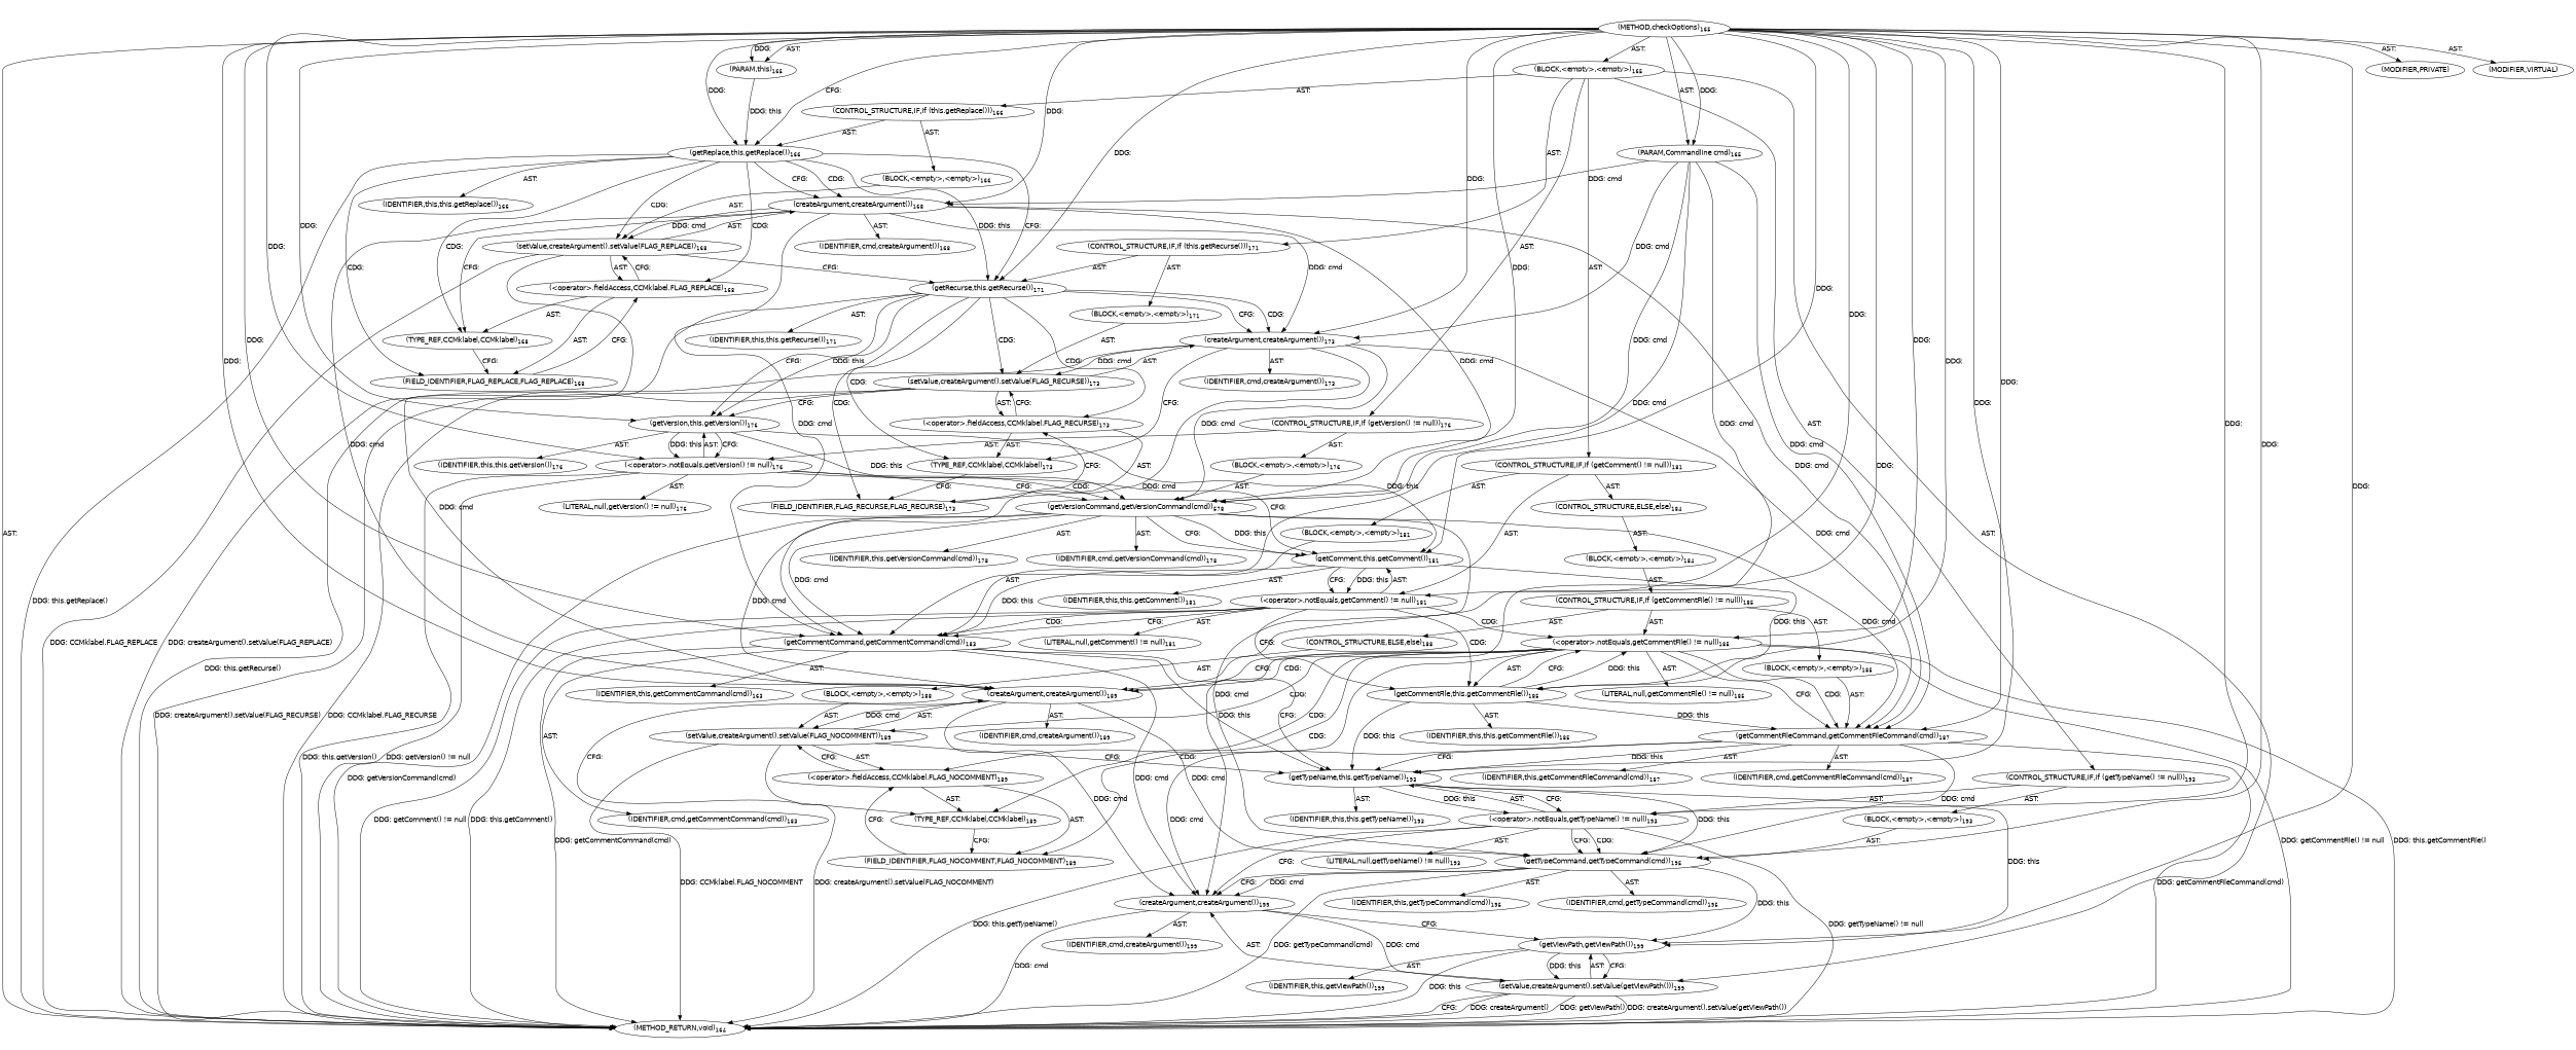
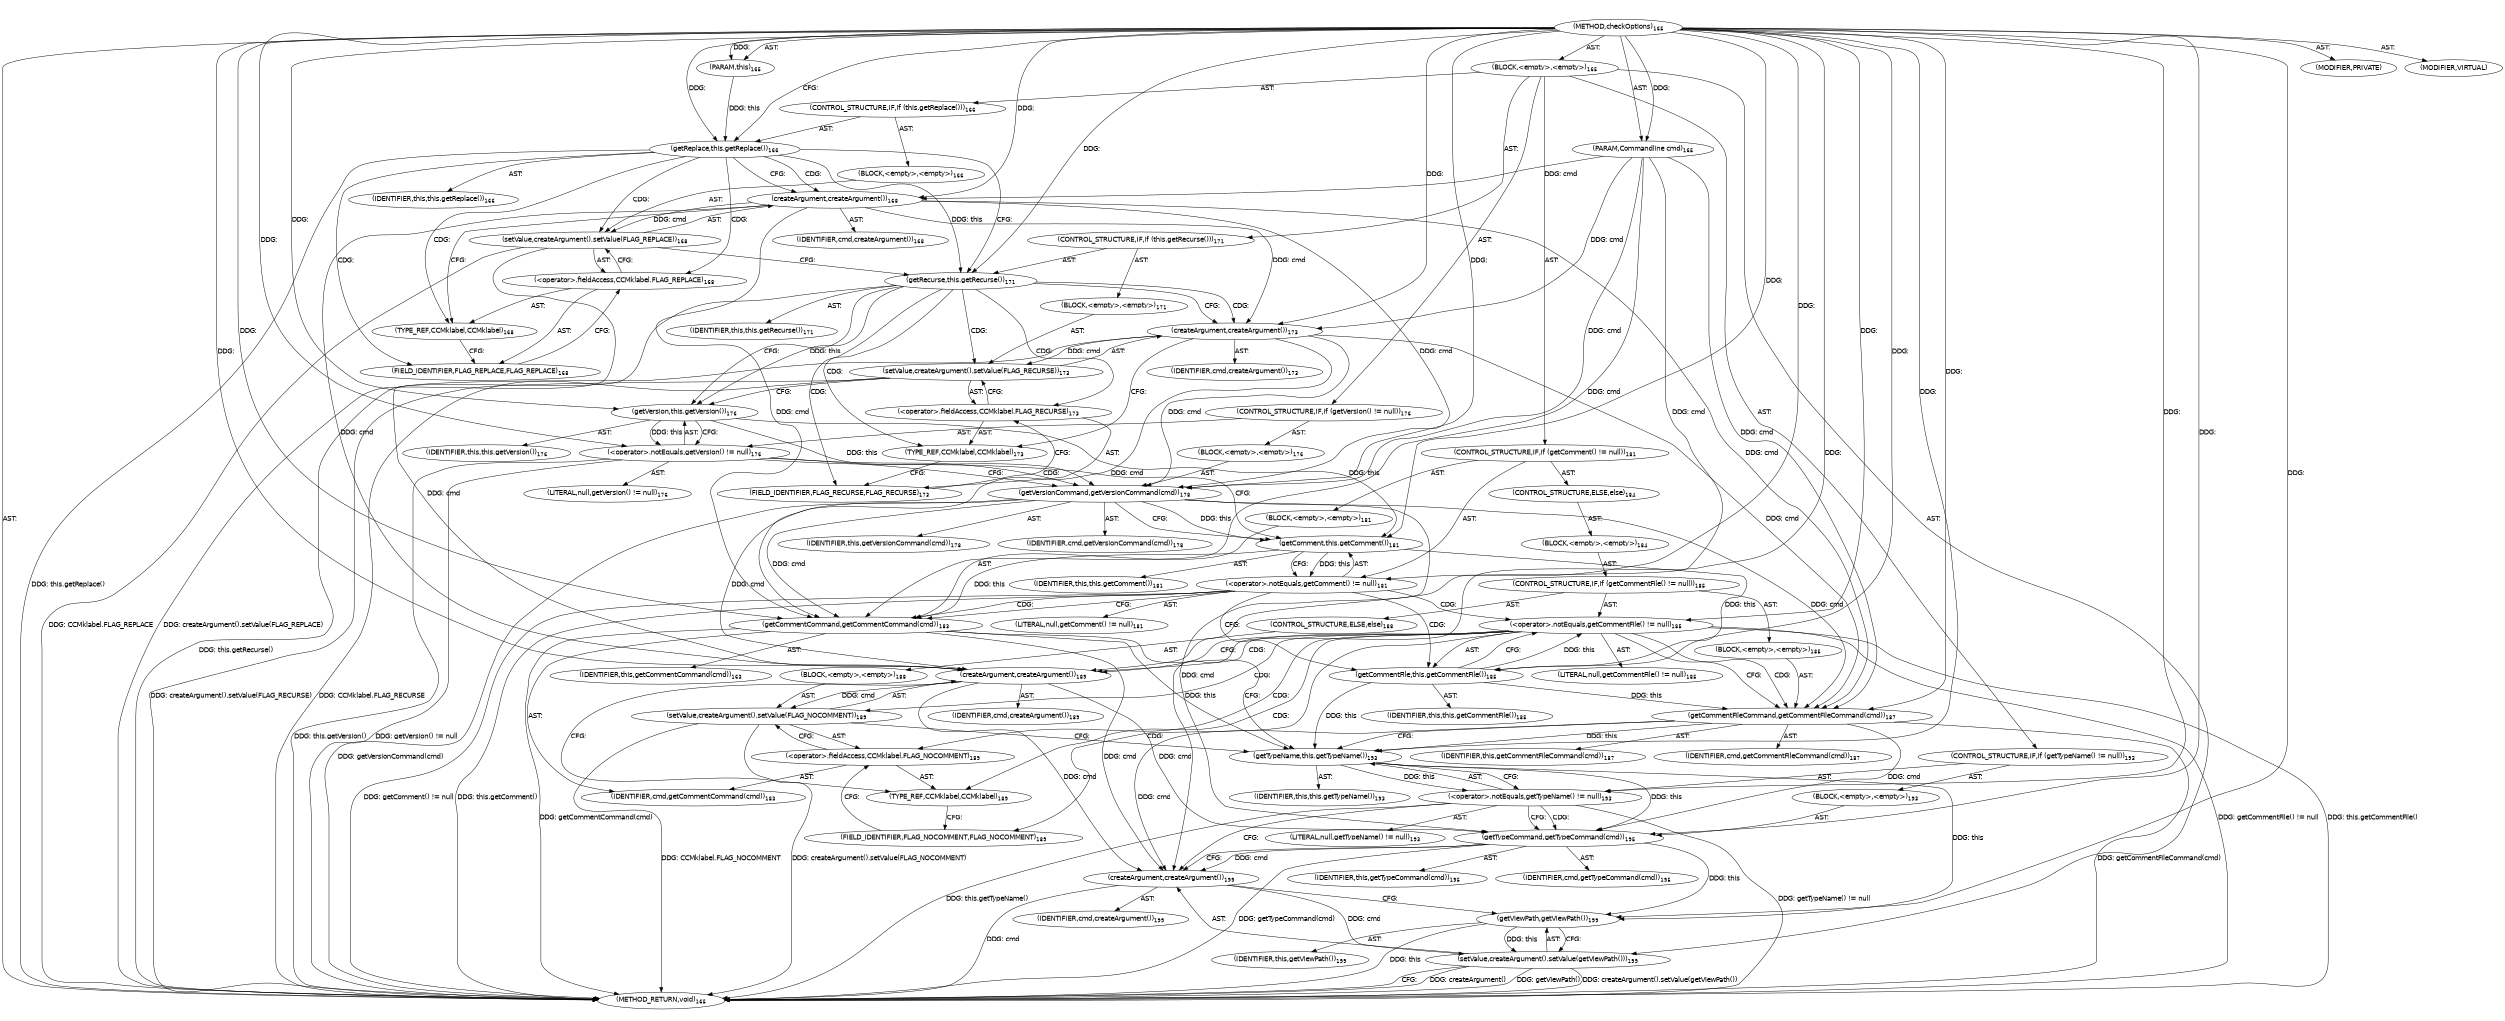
  digraph {
    fontname="DejaVu Sans"
    node [fontname="DejaVu Sans"]
    edge [fontname="DejaVu Sans"]
    n1 [label=<(METHOD,checkOptions)<SUB>165</SUB>>]
    n2 [label=<(PARAM,this)<SUB>165</SUB>>]
    n3 [label=<(PARAM,Commandline cmd)<SUB>165</SUB>>]
    n4 [label=<(BLOCK,&lt;empty&gt;,&lt;empty&gt;)<SUB>165</SUB>>]
    n5 [label=<(getReplace,this.getReplace())<SUB>166</SUB>>]
    n6 [label=<(createArgument,createArgument())<SUB>168</SUB>>]
    n7 [label=<(getRecurse,this.getRecurse())<SUB>171</SUB>>]
    n8 [label=<(createArgument,createArgument())<SUB>173</SUB>>]
    n9 [label=<(&lt;operator&gt;.notEquals,getVersion() != null)<SUB>176</SUB>>]
    n10 [label=<(getVersion,this.getVersion())<SUB>176</SUB>>]
-   n11 [label=<(getVersionCommand,getVersionCommand(cmd))<SUB>578</SUB>>]
+   n11 [label=<(getVersionCommand,getVersionCommand(cmd))<SUB>178</SUB>>]
    n12 [label=<(&lt;operator&gt;.notEquals,getComment() != null)<SUB>181</SUB>>]
    n13 [label=<(getComment,this.getComment())<SUB>181</SUB>>]
    n14 [label=<(getCommentCommand,getCommentCommand(cmd))<SUB>183</SUB>>]
    n15 [label=<(&lt;operator&gt;.notEquals,getCommentFile() != null)<SUB>185</SUB>>]
    n16 [label=<(getCommentFile,this.getCommentFile())<SUB>185</SUB>>]
    n17 [label=<(getCommentFileCommand,getCommentFileCommand(cmd))<SUB>187</SUB>>]
    n18 [label=<(createArgument,createArgument())<SUB>189</SUB>>]
    n19 [label=<(&lt;operator&gt;.notEquals,getTypeName() != null)<SUB>193</SUB>>]
    n20 [label=<(getTypeName,this.getTypeName())<SUB>193</SUB>>]
    n21 [label=<(getTypeCommand,getTypeCommand(cmd))<SUB>195</SUB>>]
    n22 [label=<(createArgument,createArgument())<SUB>199</SUB>>]
    n23 [label=<(getViewPath,getViewPath())<SUB>199</SUB>>]
    n24 [label=<(MODIFIER,PRIVATE)>]
    n25 [label=<(MODIFIER,VIRTUAL)>]
-   n26 [label=<(METHOD_RETURN,void)<SUB>164</SUB>>]
+   n26 [label=<(METHOD_RETURN,void)<SUB>165</SUB>>]
    n27 [label=<(CONTROL_STRUCTURE,IF,if (this.getReplace()))<SUB>166</SUB>>]
    n28 [label=<(CONTROL_STRUCTURE,IF,if (this.getRecurse()))<SUB>171</SUB>>]
    n29 [label=<(CONTROL_STRUCTURE,IF,if (getVersion() != null))<SUB>176</SUB>>]
    n30 [label=<(CONTROL_STRUCTURE,IF,if (getComment() != null))<SUB>181</SUB>>]
    n31 [label=<(CONTROL_STRUCTURE,IF,if (getTypeName() != null))<SUB>193</SUB>>]
    n32 [label=<(setValue,createArgument().setValue(getViewPath()))<SUB>199</SUB>>]
    n33 [label=<(IDENTIFIER,this,this.getReplace())<SUB>166</SUB>>]
    n34 [label=<(setValue,createArgument().setValue(FLAG_REPLACE))<SUB>168</SUB>>]
    n35 [label=<(&lt;operator&gt;.fieldAccess,CCMklabel.FLAG_REPLACE)<SUB>168</SUB>>]
    n36 [label=<(TYPE_REF,CCMklabel,CCMklabel)<SUB>168</SUB>>]
    n37 [label=<(FIELD_IDENTIFIER,FLAG_REPLACE,FLAG_REPLACE)<SUB>168</SUB>>]
    n38 [label=<(IDENTIFIER,cmd,createArgument())<SUB>168</SUB>>]
    n39 [label=<(IDENTIFIER,this,this.getRecurse())<SUB>171</SUB>>]
    n40 [label=<(setValue,createArgument().setValue(FLAG_RECURSE))<SUB>173</SUB>>]
    n41 [label=<(&lt;operator&gt;.fieldAccess,CCMklabel.FLAG_RECURSE)<SUB>173</SUB>>]
    n42 [label=<(TYPE_REF,CCMklabel,CCMklabel)<SUB>173</SUB>>]
    n43 [label=<(FIELD_IDENTIFIER,FLAG_RECURSE,FLAG_RECURSE)<SUB>173</SUB>>]
    n44 [label=<(IDENTIFIER,cmd,createArgument())<SUB>173</SUB>>]
    n45 [label=<(LITERAL,null,getVersion() != null)<SUB>176</SUB>>]
    n46 [label=<(IDENTIFIER,this,this.getVersion())<SUB>176</SUB>>]
    n47 [label=<(IDENTIFIER,this,getVersionCommand(cmd))<SUB>178</SUB>>]
    n48 [label=<(IDENTIFIER,cmd,getVersionCommand(cmd))<SUB>178</SUB>>]
    n49 [label=<(LITERAL,null,getComment() != null)<SUB>181</SUB>>]
    n50 [label=<(IDENTIFIER,this,this.getComment())<SUB>181</SUB>>]
    n51 [label=<(IDENTIFIER,this,getCommentCommand(cmd))<SUB>163</SUB>>]
    n52 [label=<(IDENTIFIER,cmd,getCommentCommand(cmd))<SUB>183</SUB>>]
    n53 [label=<(LITERAL,null,getCommentFile() != null)<SUB>185</SUB>>]
    n54 [label=<(setValue,createArgument().setValue(FLAG_NOCOMMENT))<SUB>189</SUB>>]
    n55 [label=<(&lt;operator&gt;.fieldAccess,CCMklabel.FLAG_NOCOMMENT)<SUB>189</SUB>>]
    n56 [label=<(TYPE_REF,CCMklabel,CCMklabel)<SUB>189</SUB>>]
    n57 [label=<(FIELD_IDENTIFIER,FLAG_NOCOMMENT,FLAG_NOCOMMENT)<SUB>189</SUB>>]
    n58 [label=<(IDENTIFIER,this,this.getCommentFile())<SUB>185</SUB>>]
    n59 [label=<(IDENTIFIER,this,getCommentFileCommand(cmd))<SUB>187</SUB>>]
    n60 [label=<(IDENTIFIER,cmd,getCommentFileCommand(cmd))<SUB>187</SUB>>]
    n61 [label=<(IDENTIFIER,cmd,createArgument())<SUB>189</SUB>>]
    n62 [label=<(LITERAL,null,getTypeName() != null)<SUB>193</SUB>>]
    n63 [label=<(IDENTIFIER,this,this.getTypeName())<SUB>193</SUB>>]
    n64 [label=<(IDENTIFIER,this,getTypeCommand(cmd))<SUB>195</SUB>>]
    n65 [label=<(IDENTIFIER,cmd,getTypeCommand(cmd))<SUB>195</SUB>>]
    n66 [label=<(IDENTIFIER,cmd,createArgument())<SUB>199</SUB>>]
    n67 [label=<(IDENTIFIER,this,getViewPath())<SUB>199</SUB>>]
    n68 [label=<(BLOCK,&lt;empty&gt;,&lt;empty&gt;)<SUB>166</SUB>>]
    n69 [label=<(BLOCK,&lt;empty&gt;,&lt;empty&gt;)<SUB>171</SUB>>]
    n70 [label=<(BLOCK,&lt;empty&gt;,&lt;empty&gt;)<SUB>176</SUB>>]
    n71 [label=<(BLOCK,&lt;empty&gt;,&lt;empty&gt;)<SUB>181</SUB>>]
    n72 [label=<(CONTROL_STRUCTURE,ELSE,else)<SUB>184</SUB>>]
    n73 [label=<(BLOCK,&lt;empty&gt;,&lt;empty&gt;)<SUB>193</SUB>>]
    n74 [label=<(BLOCK,&lt;empty&gt;,&lt;empty&gt;)<SUB>184</SUB>>]
    n75 [label=<(CONTROL_STRUCTURE,IF,if (getCommentFile() != null))<SUB>185</SUB>>]
    n76 [label=<(BLOCK,&lt;empty&gt;,&lt;empty&gt;)<SUB>185</SUB>>]
    n77 [label=<(CONTROL_STRUCTURE,ELSE,else)<SUB>188</SUB>>]
    n78 [label=<(BLOCK,&lt;empty&gt;,&lt;empty&gt;)<SUB>188</SUB>>]
    n1 -> n2 [label="AST: "]
    n1 -> n2 [label="DDG: "]
    n1 -> n3 [label="AST: "]
    n1 -> n3 [label="DDG: "]
    n1 -> n4 [label="AST: "]
    n1 -> n5 [label="CFG: "]
    n1 -> n5 [label="DDG: "]
    n1 -> n6 [label="DDG: "]
    n1 -> n7 [label="DDG: "]
    n1 -> n8 [label="DDG: "]
    n1 -> n9 [label="DDG: "]
    n1 -> n10 [label="DDG: "]
    n1 -> n11 [label="DDG: "]
    n1 -> n12 [label="DDG: "]
    n1 -> n13 [label="DDG: "]
    n1 -> n14 [label="DDG: "]
    n1 -> n15 [label="DDG: "]
    n1 -> n16 [label="DDG: "]
    n1 -> n17 [label="DDG: "]
    n1 -> n18 [label="DDG: "]
    n1 -> n19 [label="DDG: "]
    n1 -> n20 [label="DDG: "]
    n1 -> n21 [label="DDG: "]
    n1 -> n22 [label="DDG: "]
    n1 -> n23 [label="DDG: "]
    n1 -> n24 [label="AST: "]
    n1 -> n25 [label="AST: "]
    n1 -> n26 [label="AST: "]
    n2 -> n5 [label="DDG: this"]
    n3 -> n6 [label="DDG: cmd"]
    n3 -> n8 [label="DDG: cmd"]
    n3 -> n11 [label="DDG: cmd"]
    n3 -> n14 [label="DDG: cmd"]
    n3 -> n17 [label="DDG: cmd"]
    n3 -> n18 [label="DDG: cmd"]
    n4 -> n27 [label="AST: "]
    n4 -> n28 [label="AST: "]
    n4 -> n29 [label="AST: "]
    n4 -> n30 [label="AST: "]
    n4 -> n31 [label="AST: "]
    n4 -> n32 [label="AST: "]
    n5 -> n6 [label="CFG: "]
    n5 -> n6 [label="CDG: "]
    n5 -> n7 [label="CFG: "]
    n5 -> n7 [label="DDG: this"]
    n5 -> n26 [label="DDG: this.getReplace()"]
    n5 -> n33 [label="AST: "]
    n5 -> n34 [label="CDG: "]
    n5 -> n35 [label="CDG: "]
    n5 -> n36 [label="CDG: "]
    n5 -> n37 [label="CDG: "]
    n6 -> n8 [label="DDG: cmd"]
    n6 -> n11 [label="DDG: cmd"]
    n6 -> n14 [label="DDG: cmd"]
    n6 -> n17 [label="DDG: cmd"]
    n6 -> n18 [label="DDG: cmd"]
    n6 -> n34 [label="DDG: cmd"]
    n6 -> n36 [label="CFG: "]
    n6 -> n38 [label="AST: "]
    n7 -> n8 [label="CFG: "]
    n7 -> n8 [label="CDG: "]
    n7 -> n10 [label="CFG: "]
    n7 -> n10 [label="DDG: this"]
    n7 -> n26 [label="DDG: this.getRecurse()"]
    n7 -> n39 [label="AST: "]
    n7 -> n40 [label="CDG: "]
    n7 -> n41 [label="CDG: "]
    n7 -> n42 [label="CDG: "]
    n7 -> n43 [label="CDG: "]
    n8 -> n11 [label="DDG: cmd"]
    n8 -> n14 [label="DDG: cmd"]
    n8 -> n17 [label="DDG: cmd"]
    n8 -> n18 [label="DDG: cmd"]
    n8 -> n40 [label="DDG: cmd"]
    n8 -> n42 [label="CFG: "]
    n8 -> n44 [label="AST: "]
    n9 -> n10 [label="AST: "]
    n9 -> n11 [label="CFG: "]
    n9 -> n11 [label="CDG: "]
    n9 -> n13 [label="CFG: "]
    n9 -> n26 [label="DDG: this.getVersion()"]
    n9 -> n26 [label="DDG: getVersion() != null"]
    n9 -> n45 [label="AST: "]
    n10 -> n9 [label="CFG: "]
    n10 -> n9 [label="DDG: this"]
    n10 -> n11 [label="DDG: this"]
    n10 -> n13 [label="DDG: this"]
    n10 -> n46 [label="AST: "]
    n11 -> n13 [label="CFG: "]
    n11 -> n13 [label="DDG: this"]
    n11 -> n14 [label="DDG: cmd"]
    n11 -> n17 [label="DDG: cmd"]
    n11 -> n18 [label="DDG: cmd"]
    n11 -> n21 [label="DDG: cmd"]
    n11 -> n26 [label="DDG: getVersionCommand(cmd)"]
    n11 -> n47 [label="AST: "]
    n11 -> n48 [label="AST: "]
    n12 -> n13 [label="AST: "]
    n12 -> n14 [label="CFG: "]
    n12 -> n14 [label="CDG: "]
    n12 -> n15 [label="CDG: "]
    n12 -> n16 [label="CFG: "]
    n12 -> n16 [label="CDG: "]
    n12 -> n26 [label="DDG: this.getComment()"]
    n12 -> n26 [label="DDG: getComment() != null"]
    n12 -> n49 [label="AST: "]
    n13 -> n12 [label="CFG: "]
    n13 -> n12 [label="DDG: this"]
    n13 -> n14 [label="DDG: this"]
    n13 -> n16 [label="DDG: this"]
    n13 -> n50 [label="AST: "]
    n14 -> n20 [label="CFG: "]
    n14 -> n20 [label="DDG: this"]
    n14 -> n22 [label="DDG: cmd"]
    n14 -> n26 [label="DDG: getCommentCommand(cmd)"]
    n14 -> n51 [label="AST: "]
    n14 -> n52 [label="AST: "]
    n15 -> n16 [label="AST: "]
    n15 -> n17 [label="CFG: "]
    n15 -> n17 [label="CDG: "]
    n15 -> n18 [label="CFG: "]
    n15 -> n18 [label="CDG: "]
    n15 -> n26 [label="DDG: this.getCommentFile()"]
    n15 -> n26 [label="DDG: getCommentFile() != null"]
    n15 -> n53 [label="AST: "]
    n15 -> n54 [label="CDG: "]
    n15 -> n55 [label="CDG: "]
    n15 -> n56 [label="CDG: "]
    n15 -> n57 [label="CDG: "]
    n16 -> n15 [label="CFG: "]
    n16 -> n15 [label="DDG: this"]
    n16 -> n17 [label="DDG: this"]
    n16 -> n20 [label="DDG: this"]
    n16 -> n58 [label="AST: "]
    n17 -> n20 [label="CFG: "]
    n17 -> n20 [label="DDG: this"]
    n17 -> n21 [label="DDG: cmd"]
    n17 -> n22 [label="DDG: cmd"]
    n17 -> n26 [label="DDG: getCommentFileCommand(cmd)"]
    n17 -> n59 [label="AST: "]
    n17 -> n60 [label="AST: "]
    n18 -> n21 [label="DDG: cmd"]
    n18 -> n22 [label="DDG: cmd"]
    n18 -> n54 [label="DDG: cmd"]
    n18 -> n56 [label="CFG: "]
    n18 -> n61 [label="AST: "]
    n19 -> n20 [label="AST: "]
    n19 -> n21 [label="CFG: "]
    n19 -> n21 [label="CDG: "]
    n19 -> n22 [label="CFG: "]
    n19 -> n26 [label="DDG: this.getTypeName()"]
    n19 -> n26 [label="DDG: getTypeName() != null"]
    n19 -> n62 [label="AST: "]
    n20 -> n19 [label="CFG: "]
    n20 -> n19 [label="DDG: this"]
    n20 -> n21 [label="DDG: this"]
    n20 -> n23 [label="DDG: this"]
    n20 -> n63 [label="AST: "]
    n21 -> n22 [label="CFG: "]
    n21 -> n22 [label="DDG: cmd"]
    n21 -> n23 [label="DDG: this"]
    n21 -> n26 [label="DDG: getTypeCommand(cmd)"]
    n21 -> n64 [label="AST: "]
    n21 -> n65 [label="AST: "]
    n22 -> n23 [label="CFG: "]
    n22 -> n26 [label="DDG: cmd"]
    n22 -> n32 [label="DDG: cmd"]
    n22 -> n66 [label="AST: "]
    n23 -> n26 [label="DDG: this"]
    n23 -> n32 [label="CFG: "]
    n23 -> n32 [label="DDG: this"]
    n23 -> n67 [label="AST: "]
    n27 -> n5 [label="AST: "]
    n27 -> n68 [label="AST: "]
    n28 -> n7 [label="AST: "]
    n28 -> n69 [label="AST: "]
    n29 -> n9 [label="AST: "]
    n29 -> n70 [label="AST: "]
    n30 -> n12 [label="AST: "]
    n30 -> n71 [label="AST: "]
    n30 -> n72 [label="AST: "]
    n31 -> n19 [label="AST: "]
    n31 -> n73 [label="AST: "]
    n32 -> n22 [label="AST: "]
    n32 -> n23 [label="AST: "]
    n32 -> n26 [label="CFG: "]
    n32 -> n26 [label="DDG: createArgument()"]
    n32 -> n26 [label="DDG: getViewPath()"]
    n32 -> n26 [label="DDG: createArgument().setValue(getViewPath())"]
    n34 -> n6 [label="AST: "]
    n34 -> n7 [label="CFG: "]
    n34 -> n26 [label="DDG: CCMklabel.FLAG_REPLACE"]
    n34 -> n26 [label="DDG: createArgument().setValue(FLAG_REPLACE)"]
    n34 -> n35 [label="AST: "]
    n35 -> n34 [label="CFG: "]
    n35 -> n36 [label="AST: "]
    n35 -> n37 [label="AST: "]
    n36 -> n37 [label="CFG: "]
    n37 -> n35 [label="CFG: "]
    n40 -> n8 [label="AST: "]
    n40 -> n10 [label="CFG: "]
    n40 -> n26 [label="DDG: CCMklabel.FLAG_RECURSE"]
    n40 -> n26 [label="DDG: createArgument().setValue(FLAG_RECURSE)"]
    n40 -> n41 [label="AST: "]
    n41 -> n40 [label="CFG: "]
    n41 -> n42 [label="AST: "]
    n41 -> n43 [label="AST: "]
    n42 -> n43 [label="CFG: "]
    n43 -> n41 [label="CFG: "]
    n54 -> n18 [label="AST: "]
    n54 -> n20 [label="CFG: "]
    n54 -> n26 [label="DDG: CCMklabel.FLAG_NOCOMMENT"]
    n54 -> n26 [label="DDG: createArgument().setValue(FLAG_NOCOMMENT)"]
    n54 -> n55 [label="AST: "]
    n55 -> n54 [label="CFG: "]
    n55 -> n56 [label="AST: "]
-   n55 -> n57 [label="AST: "]
+   n55 -> n52 [label="AST: "]
    n56 -> n57 [label="CFG: "]
    n57 -> n55 [label="CFG: "]
    n68 -> n34 [label="AST: "]
    n69 -> n40 [label="AST: "]
    n70 -> n11 [label="AST: "]
    n71 -> n14 [label="AST: "]
    n72 -> n74 [label="AST: "]
    n73 -> n21 [label="AST: "]
    n74 -> n75 [label="AST: "]
    n75 -> n15 [label="AST: "]
    n75 -> n76 [label="AST: "]
    n75 -> n77 [label="AST: "]
    n76 -> n17 [label="AST: "]
    n77 -> n78 [label="AST: "]
    n78 -> n54 [label="AST: "]
  }
